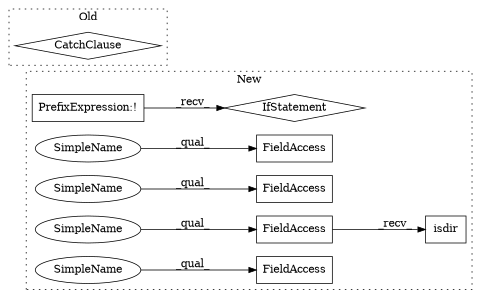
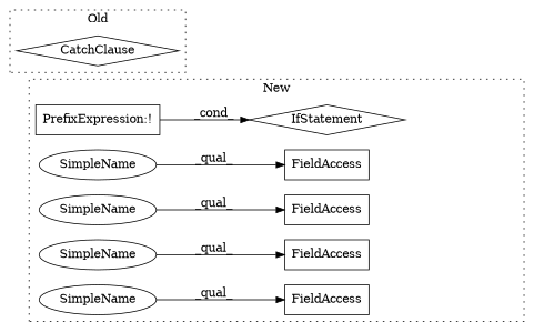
  digraph {
    rankdir=LR
    node [a=22 l=7 s=8255 shape=box]
-   n1 [a=32 l="6,1" label=isdir s="8263,8283"]
    n2 [label=FieldAccess]
    n3 [a=25 l="4,2" label=IfStatement s="8216,8284" shape=diamond]
    n4 [a=38 l=1 label="PrefixExpression:!" s=8254]
    n5 [label=FieldAccess s=8159]
    n6 [label=FieldAccess s=8220]
    n7 [label=FieldAccess s=8125]
    n8 [a=42 l=2 label=SimpleName s=8125 shape=ellipse]
    n9 [a=42 l=2 label=SimpleName s=8159 shape=ellipse]
    n10 [a=42 l=2 label=SimpleName shape=ellipse]
    n11 [a=42 l=2 label=SimpleName s=8220 shape=ellipse]
    n12 [a=12 l="11,2" label=CatchClause s="8169,8207" shape=diamond]
    subgraph cluster_1 {
      label=New
      style=dotted
-     n1
      n2
      n3
      n4
      n5
      n6
      n7
      n8
      n9
      n10
      n11
    }
    subgraph cluster_2 {
      label=Old
      style=dotted
      n12
    }
-   n2 -> n1 [label=_recv_]
-   n4 -> n3 [label=_recv_]
+   n4 -> n3 [label=_cond_]
    n8 -> n7 [label=_qual_]
    n9 -> n5 [label=_qual_]
    n10 -> n2 [label=_qual_]
    n11 -> n6 [label=_qual_]
  }
